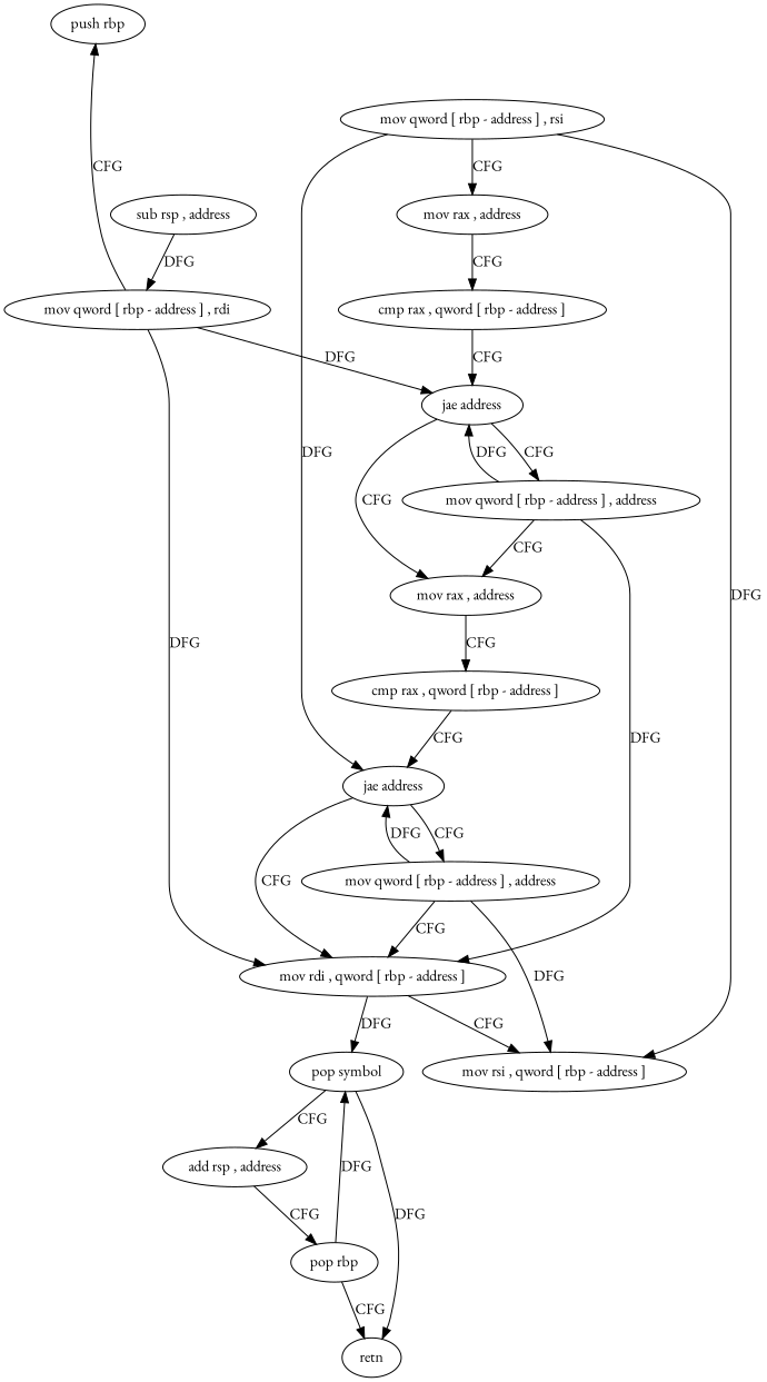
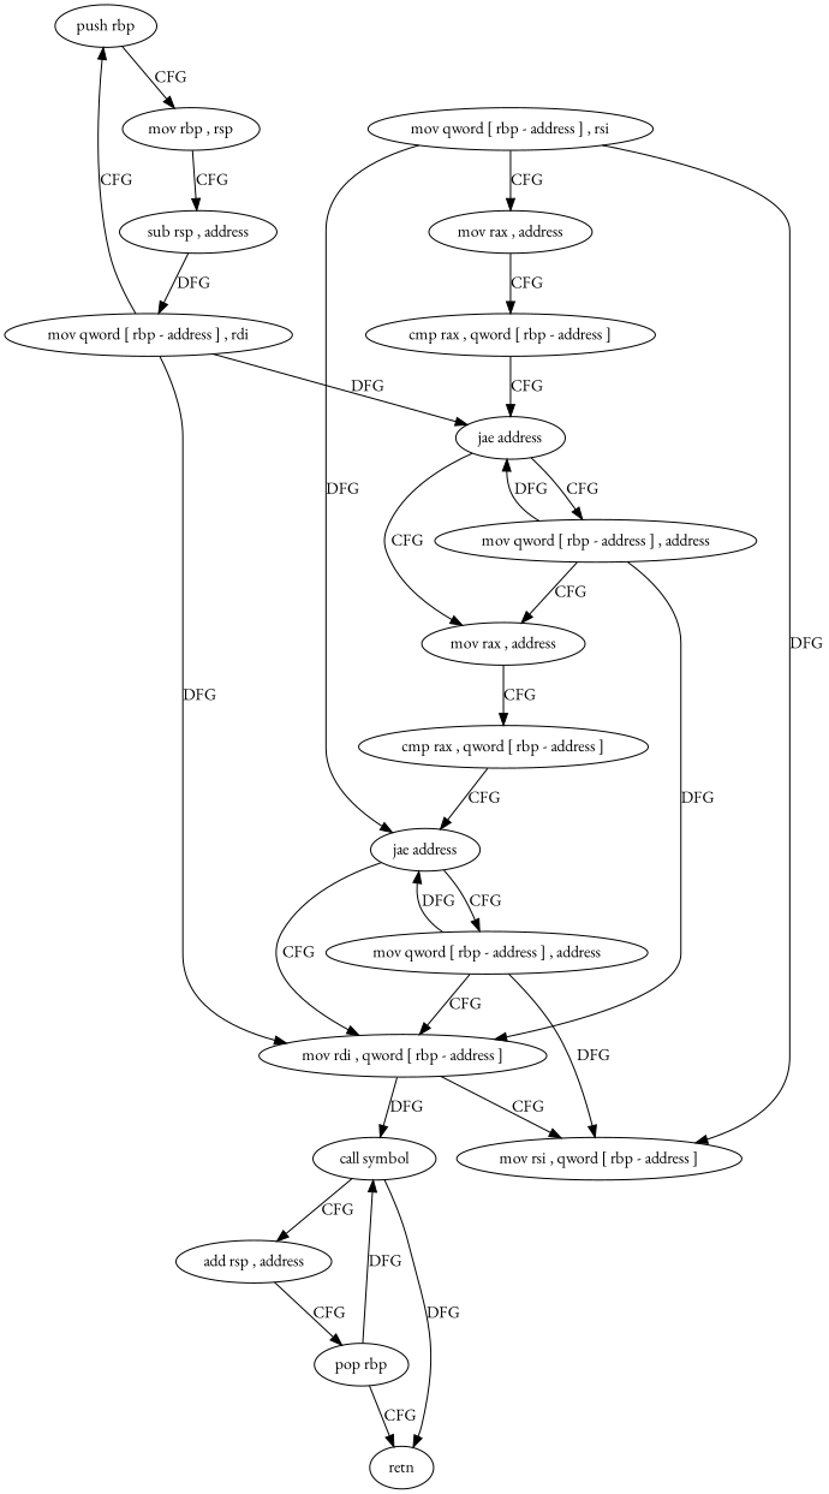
  digraph {
    fontname="EB Garamond"
    node [fontname="EB Garamond"]
    edge [fontname="EB Garamond"]
    n1 [label="push rbp"]
+   n2 [label="mov rbp , rsp"]
    n3 [label="sub rsp , address"]
    n4 [label="mov qword [ rbp - address ] , rdi"]
    n5 [label="jae address"]
    n6 [label="mov rdi , qword [ rbp - address ]"]
    n7 [label="mov qword [ rbp - address ] , rsi"]
    n8 [label="mov rax , address"]
    n9 [label="jae address"]
    n10 [label="mov rsi , qword [ rbp - address ]"]
    n11 [label="mov rax , address"]
    n12 [label="mov qword [ rbp - address ] , address"]
-   n13 [label="pop symbol"]
+   n13 [label="call symbol"]
    n14 [label="cmp rax , qword [ rbp - address ]"]
    n15 [label="mov qword [ rbp - address ] , address"]
    n16 [label="cmp rax , qword [ rbp - address ]"]
    n17 [label="add rsp , address"]
    n18 [label=retn]
    n19 [label="pop rbp"]
+   n1 -> n2 [label=CFG]
+   n2 -> n3 [label=CFG]
    n3 -> n4 [label=DFG]
    n4 -> n1 [label=CFG]
    n4 -> n5 [label=DFG]
    n4 -> n6 [label=DFG]
    n5 -> n11 [label=CFG]
    n5 -> n12 [label=CFG]
    n6 -> n10 [label=CFG]
    n6 -> n13 [label=DFG]
    n7 -> n8 [label=CFG]
    n7 -> n9 [label=DFG]
    n7 -> n10 [label=DFG]
    n8 -> n14 [label=CFG]
    n9 -> n6 [label=CFG]
    n9 -> n15 [label=CFG]
    n11 -> n16 [label=CFG]
    n12 -> n5 [label=DFG]
    n12 -> n6 [label=DFG]
    n12 -> n11 [label=CFG]
    n13 -> n17 [label=CFG]
    n13 -> n18 [label=DFG]
    n14 -> n5 [label=CFG]
    n15 -> n6 [label=CFG]
    n15 -> n9 [label=DFG]
    n15 -> n10 [label=DFG]
    n16 -> n9 [label=CFG]
    n17 -> n19 [label=CFG]
    n19 -> n13 [label=DFG]
    n19 -> n18 [label=CFG]
  }
